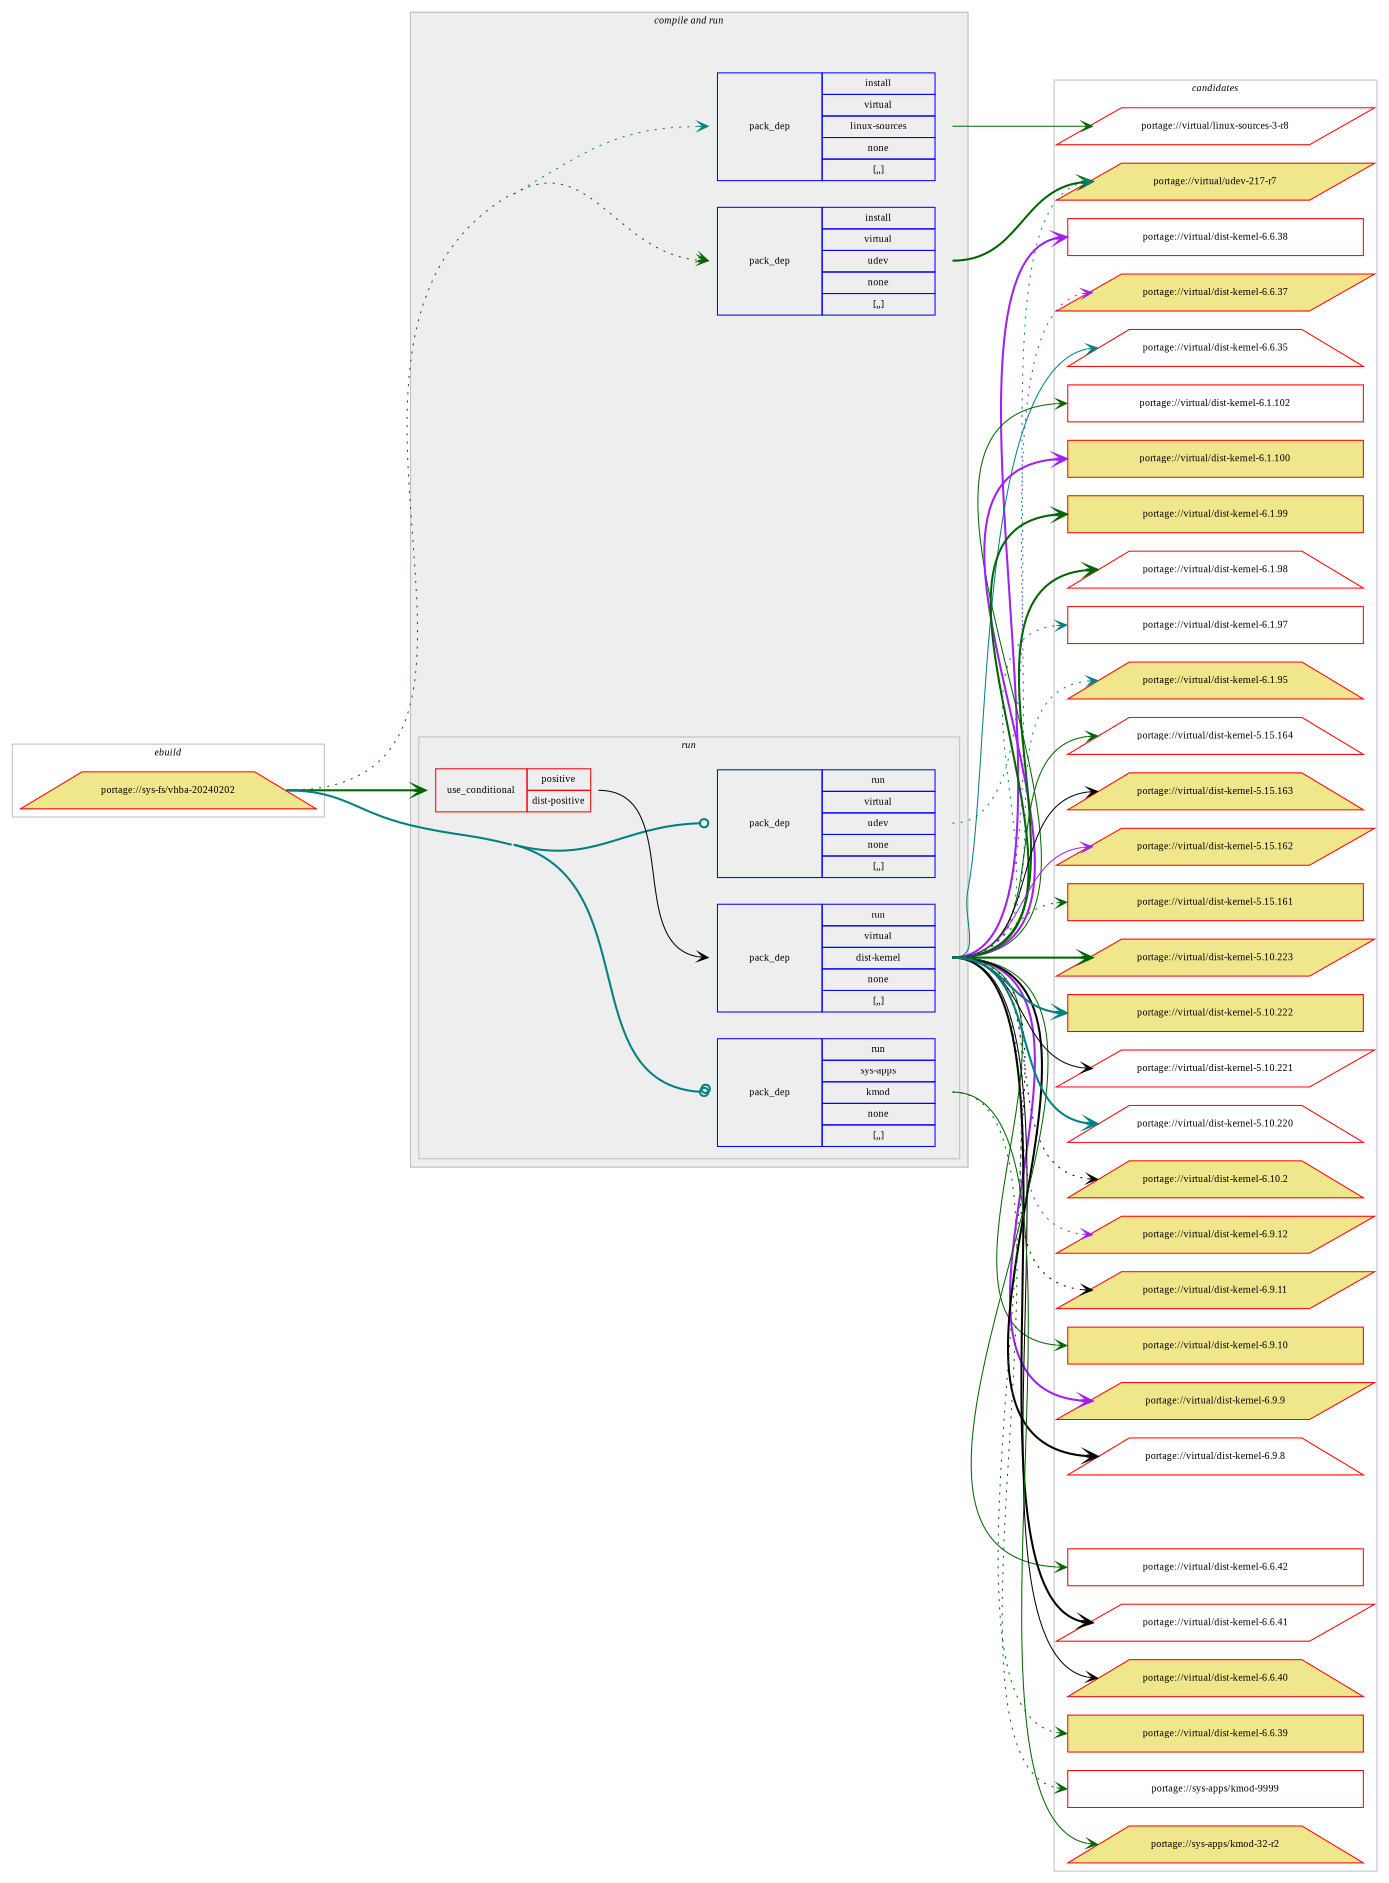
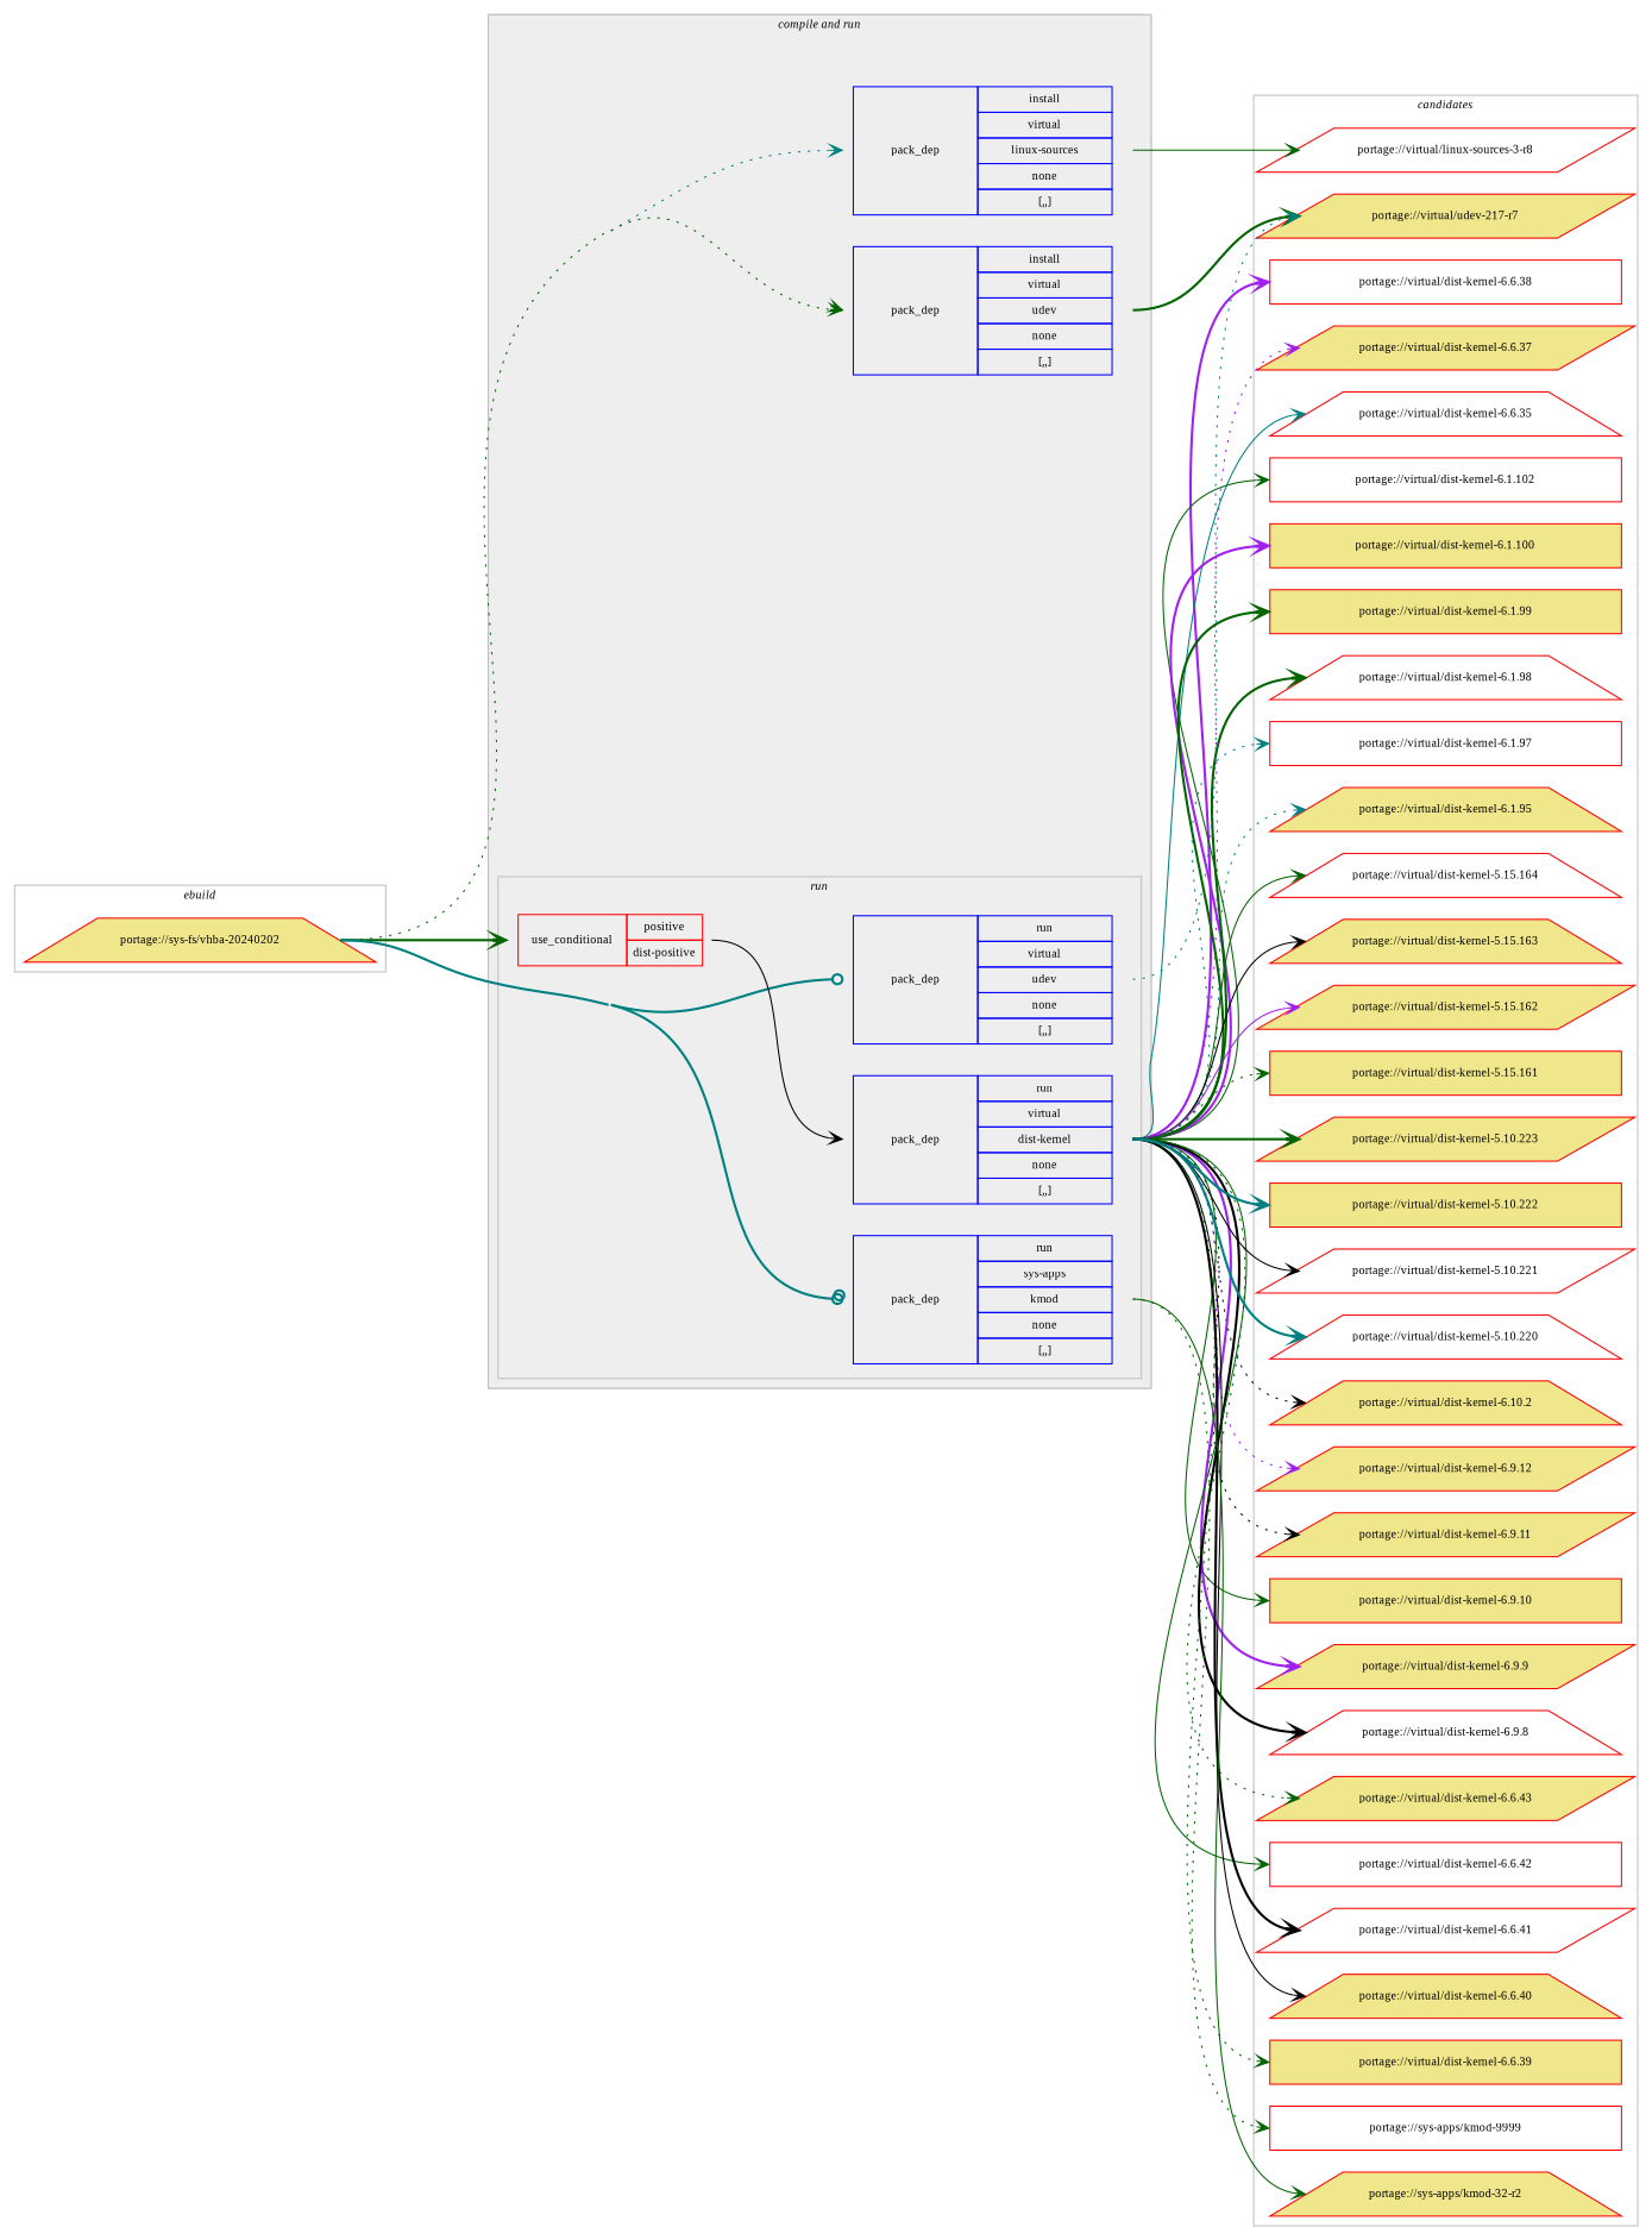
  digraph {
    compound=true
    concentrate=true
    fontname="Liberation Serif"
    fontsize=10
    newrank=true
    rankdir=LR
    ranksep=1.5
    node [color=red fillcolor=khaki fontname="Liberation Serif" fontsize=10 shape=trapezium style=filled]
    edge [arrowhead=vee color=darkgreen fontname="Liberation Serif" headport=w style=bold tailport=e weight=100]
    n1 [label="portage://sys-fs/vhba-20240202" width=4]
    n2 [color=blue label=<<TABLE BORDER="0" CELLBORDER="1" CELLSPACING="0" CELLPADDING="4" WIDTH="220"><TR><TD ROWSPAN="6" CELLPADDING="30">pack_dep</TD></TR><TR><TD WIDTH="110">install</TD></TR><TR><TD>virtual</TD></TR><TR><TD>linux-sources</TD></TR><TR><TD>none</TD></TR><TR><TD>[,,]</TD></TR></TABLE>> shape=none fillcolor="" style=""]
    n3 [color=blue label=<<TABLE BORDER="0" CELLBORDER="1" CELLSPACING="0" CELLPADDING="4" WIDTH="220"><TR><TD ROWSPAN="6" CELLPADDING="30">pack_dep</TD></TR><TR><TD WIDTH="110">install</TD></TR><TR><TD>virtual</TD></TR><TR><TD>udev</TD></TR><TR><TD>none</TD></TR><TR><TD>[,,]</TD></TR></TABLE>> shape=none fillcolor="" style=""]
    n4 [color=blue label=<<TABLE BORDER="0" CELLBORDER="1" CELLSPACING="0" CELLPADDING="4" WIDTH="220"><TR><TD ROWSPAN="6" CELLPADDING="30">pack_dep</TD></TR><TR><TD WIDTH="110">run</TD></TR><TR><TD>virtual</TD></TR><TR><TD>dist-kernel</TD></TR><TR><TD>none</TD></TR><TR><TD>[,,]</TD></TR></TABLE>> shape=none fillcolor="" style=""]
    n5 [label=<<TABLE BORDER="0" CELLBORDER="1" CELLSPACING="0" CELLPADDING="4"><TR><TD ROWSPAN="3" CELLPADDING="10">use_conditional</TD></TR><TR><TD>positive</TD></TR><TR><TD>dist-positive</TD></TR></TABLE>> shape=none fillcolor="" style=""]
    n6 [color=blue label=<<TABLE BORDER="0" CELLBORDER="1" CELLSPACING="0" CELLPADDING="4" WIDTH="220"><TR><TD ROWSPAN="6" CELLPADDING="30">pack_dep</TD></TR><TR><TD WIDTH="110">run</TD></TR><TR><TD>sys-apps</TD></TR><TR><TD>kmod</TD></TR><TR><TD>none</TD></TR><TR><TD>[,,]</TD></TR></TABLE>> shape=none fillcolor="" style=""]
    n7 [color=blue label=<<TABLE BORDER="0" CELLBORDER="1" CELLSPACING="0" CELLPADDING="4" WIDTH="220"><TR><TD ROWSPAN="6" CELLPADDING="30">pack_dep</TD></TR><TR><TD WIDTH="110">run</TD></TR><TR><TD>virtual</TD></TR><TR><TD>udev</TD></TR><TR><TD>none</TD></TR><TR><TD>[,,]</TD></TR></TABLE>> shape=none fillcolor="" style=""]
    n8 [fillcolor=white label="portage://virtual/linux-sources-3-r8" shape=parallelogram width=4]
    n9 [label="portage://virtual/udev-217-r7" shape=parallelogram width=4]
    n10 [label="portage://virtual/dist-kernel-6.10.2" width=4]
    n11 [label="portage://virtual/dist-kernel-6.9.12" shape=parallelogram width=4]
    n12 [label="portage://virtual/dist-kernel-6.9.11" shape=parallelogram width=4]
    n13 [label="portage://virtual/dist-kernel-6.9.10" shape=box width=4]
    n14 [label="portage://virtual/dist-kernel-6.9.9" shape=parallelogram width=4]
    n15 [fillcolor=white label="portage://virtual/dist-kernel-6.9.8" width=4]
+   n16 [label="portage://virtual/dist-kernel-6.6.43" shape=parallelogram width=4]
    n17 [fillcolor=white label="portage://virtual/dist-kernel-6.6.42" shape=box width=4]
    n18 [fillcolor=white label="portage://virtual/dist-kernel-6.6.41" shape=parallelogram width=4]
    n19 [label="portage://virtual/dist-kernel-6.6.40" width=4]
    n20 [label="portage://virtual/dist-kernel-6.6.39" shape=box width=4]
    n21 [fillcolor=white label="portage://virtual/dist-kernel-6.6.38" shape=box width=4]
    n22 [label="portage://virtual/dist-kernel-6.6.37" shape=parallelogram width=4]
    n23 [fillcolor=white label="portage://virtual/dist-kernel-6.6.35" width=4]
    n24 [fillcolor=white label="portage://virtual/dist-kernel-6.1.102" shape=box width=4]
    n25 [label="portage://virtual/dist-kernel-6.1.100" shape=box width=4]
    n26 [label="portage://virtual/dist-kernel-6.1.99" shape=box width=4]
    n27 [fillcolor=white label="portage://virtual/dist-kernel-6.1.98" width=4]
    n28 [fillcolor=white label="portage://virtual/dist-kernel-6.1.97" shape=box width=4]
    n29 [label="portage://virtual/dist-kernel-6.1.95" width=4]
    n30 [fillcolor=white label="portage://virtual/dist-kernel-5.15.164" width=4]
    n31 [label="portage://virtual/dist-kernel-5.15.163" width=4]
    n32 [label="portage://virtual/dist-kernel-5.15.162" shape=parallelogram width=4]
    n33 [label="portage://virtual/dist-kernel-5.15.161" shape=box width=4]
    n34 [label="portage://virtual/dist-kernel-5.10.223" shape=parallelogram width=4]
    n35 [label="portage://virtual/dist-kernel-5.10.222" shape=box width=4]
    n36 [fillcolor=white label="portage://virtual/dist-kernel-5.10.221" shape=parallelogram width=4]
    n37 [fillcolor=white label="portage://virtual/dist-kernel-5.10.220" width=4]
    n38 [fillcolor=white label="portage://sys-apps/kmod-9999" shape=box width=4]
    n39 [label="portage://sys-apps/kmod-32-r2" width=4]
    subgraph cluster_1 {
      color=gray
      label=<<i>dependencies</i>>
      subgraph cluster_2 {
        color=gray
        fillcolor="#eeeeee"
        label=<<i>compile</i>>
        style=filled
        subgraph sub_3 {
          color=gray
          fillcolor="#eeeeee"
          label=<<i>compile</i>>
          style=filled
          n2
        }
        subgraph sub_4 {
          color=gray
          fillcolor="#eeeeee"
          label=<<i>compile</i>>
          style=filled
          n3
        }
      }
      subgraph cluster_5 {
        color=gray
        fillcolor="#eeeeee"
        label=<<i>compile and run</i>>
        style=filled
      }
      subgraph cluster_6 {
        color=gray
        fillcolor="#eeeeee"
        label=<<i>run</i>>
        style=filled
        subgraph sub_7 {
          color=gray
          fillcolor="#eeeeee"
          label=<<i>run</i>>
          style=filled
          n5
          subgraph sub_8 {
            color=gray
            fillcolor="#eeeeee"
            label=<<i>run</i>>
            style=filled
            n4
          }
        }
        subgraph sub_9 {
          color=gray
          fillcolor="#eeeeee"
          label=<<i>run</i>>
          style=filled
          n6
        }
        subgraph sub_10 {
          color=gray
          fillcolor="#eeeeee"
          label=<<i>run</i>>
          style=filled
          n7
        }
      }
    }
    subgraph cluster_11 {
      color=gray
      label=<<i>ebuild</i>>
      n1
    }
    subgraph cluster_12 {
      color=gray
      label=<<i>candidates</i>>
      rank=same
      subgraph sub_13 {
        color=black
        label=<<i>candidates</i>>
        nodesep=1
        rank=same
        n8
      }
      subgraph sub_14 {
        color=black
        label=<<i>candidates</i>>
        nodesep=1
        rank=same
        n9
      }
      subgraph sub_15 {
        color=black
        label=<<i>candidates</i>>
        nodesep=1
        rank=same
        n10
        n11
        n12
        n13
        n14
        n15
+       n16
        n17
        n18
        n19
        n20
        n21
        n22
        n23
        n24
        n25
        n26
        n27
        n28
        n29
        n30
        n31
        n32
        n33
        n34
        n35
        n36
        n37
      }
      subgraph sub_16 {
        color=black
        label=<<i>candidates</i>>
        nodesep=1
        rank=same
        n38
        n39
      }
      subgraph sub_17 {
        color=black
        label=<<i>candidates</i>>
        nodesep=1
        rank=same
        n9
      }
    }
    n1 -> n2 [color=teal style=dotted weight=20]
    n1 -> n3 [style=dotted weight=20]
    n1 -> n5 [weight=20]
    n1 -> n6 [arrowhead=odot color=teal weight=20]
    n1 -> n7 [arrowhead=odot color=teal weight=20]
    n2 -> n8 [style=solid]
    n3 -> n9
    n4 -> n10 [color=black style=dotted]
    n4 -> n11 [color=purple style=dotted]
    n4 -> n12 [color=black style=dotted]
    n4 -> n13 [style=solid]
    n4 -> n14 [color=purple]
    n4 -> n15 [color=black]
+   n4 -> n16 [style=dotted]
    n4 -> n17 [style=solid]
    n4 -> n18 [color=black]
    n4 -> n19 [color=black style=solid]
    n4 -> n20 [style=dotted]
    n4 -> n21 [color=purple]
    n4 -> n22 [color=purple style=dotted]
    n4 -> n23 [color=teal style=solid]
    n4 -> n24 [style=solid]
    n4 -> n25 [color=purple]
    n4 -> n26
    n4 -> n27
    n4 -> n28 [color=teal style=dotted]
    n4 -> n29 [color=teal style=dotted]
    n4 -> n30 [style=solid]
    n4 -> n31 [color=black style=solid]
    n4 -> n32 [color=purple style=solid]
    n4 -> n33 [style=dotted]
    n4 -> n34
    n4 -> n35 [color=teal]
    n4 -> n36 [color=black style=solid]
    n4 -> n37 [color=teal]
    n5 -> n4 [color=black style=solid weight=20]
    n6 -> n38 [style=dotted]
    n6 -> n39 [style=solid]
    n7 -> n9 [color=teal style=dotted]
  }
